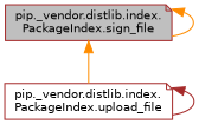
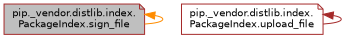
  digraph {
    rankdir=TB
    node [color=brown fontname=Helvetica fontsize=10 shape=note style=filled]
    edge [color=darkorange dir=back fontname=Helvetica fontsize=10 labelfontname=Helvetica labelfontsize=10 style=solid]
    n1 [fillcolor=grey75 fontcolor=black height=0.2 label="pip._vendor.distlib.index.\lPackageIndex.sign_file" width=0.4]
    n2 [fillcolor=white height=0.2 label="pip._vendor.distlib.index.\lPackageIndex.upload_file" width=0.4]
    n1 -> n1
-   n1 -> n2
    n2 -> n2 [color=brown]
  }
